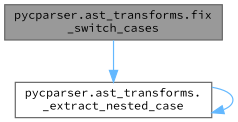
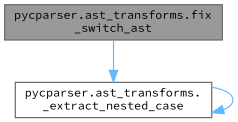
  digraph {
    rankdir=TB
    fontname="Source Code Pro"
    node [fontname="Source Code Pro" fontsize=10 shape=box style=filled]
    edge [color=steelblue1 fontname="Source Code Pro" fontsize=10 labelfontname=Helvetica labelfontsize=10 style=solid]
-   n1 [color=gray40 fillcolor=grey60 fontcolor=black height=0.2 label="pycparser.ast_transforms.fix\l_switch_cases" width=0.4]
+   n1 [color=gray40 fillcolor=grey60 fontcolor=black height=0.2 label="pycparser.ast_transforms.fix\l_switch_ast" width=0.4]
    n2 [color=grey40 fillcolor=white height=0.2 label="pycparser.ast_transforms.\l_extract_nested_case" width=0.4]
    n1 -> n2
    n2 -> n2
  }
